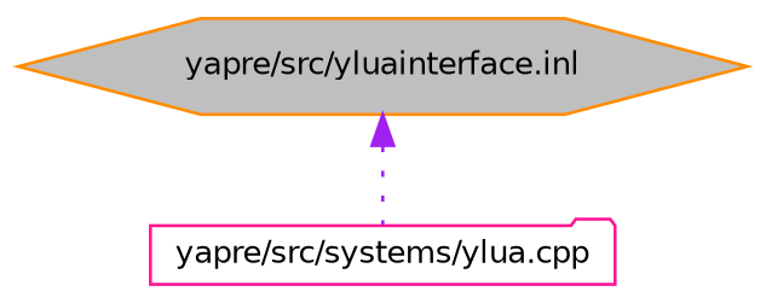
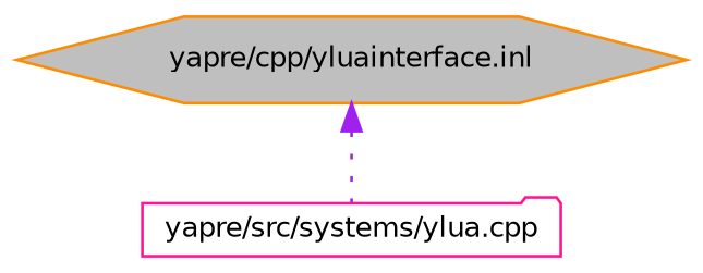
  digraph {
    node [fontname=Helvetica fontsize=10]
-   n1 [color=darkorange fillcolor=grey75 fontcolor=black height=0.2 label="yapre/src/yluainterface.inl" shape=hexagon style=filled width=0.4]
+   n1 [color=darkorange fillcolor=grey75 fontcolor=black height=0.2 label="yapre/cpp/yluainterface.inl" shape=hexagon style=filled width=0.4]
    n2 [color=deeppink height=0.2 label="yapre/src/systems/ylua.cpp" shape=folder width=0.4]
    n1 -> n2 [color=purple dir=back fontname=Helvetica fontsize=10 labelfontname=Helvetica labelfontsize=10 style=dotted]
  }
